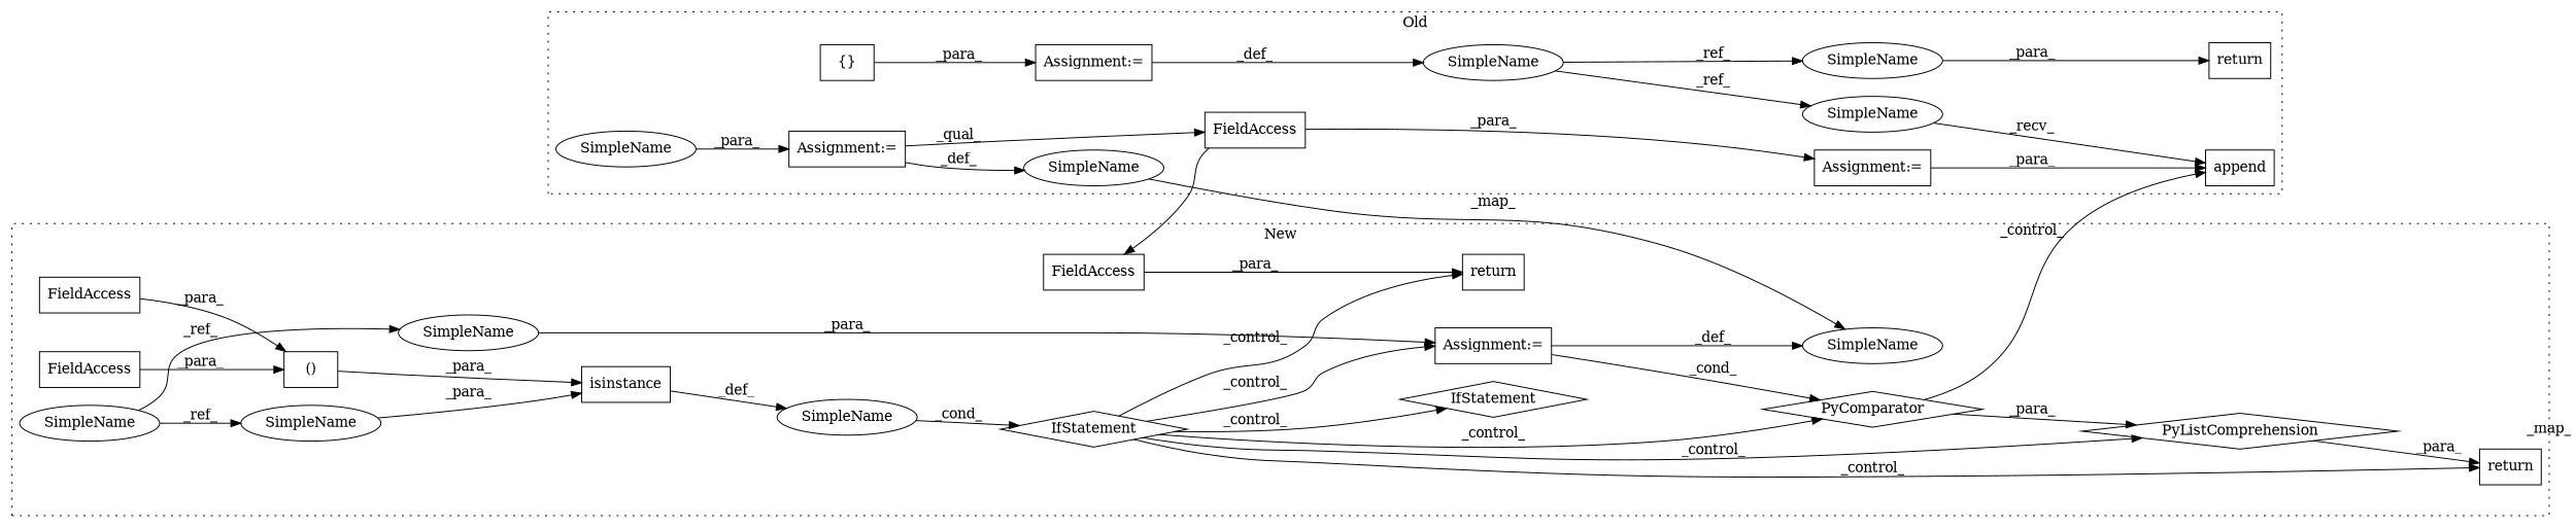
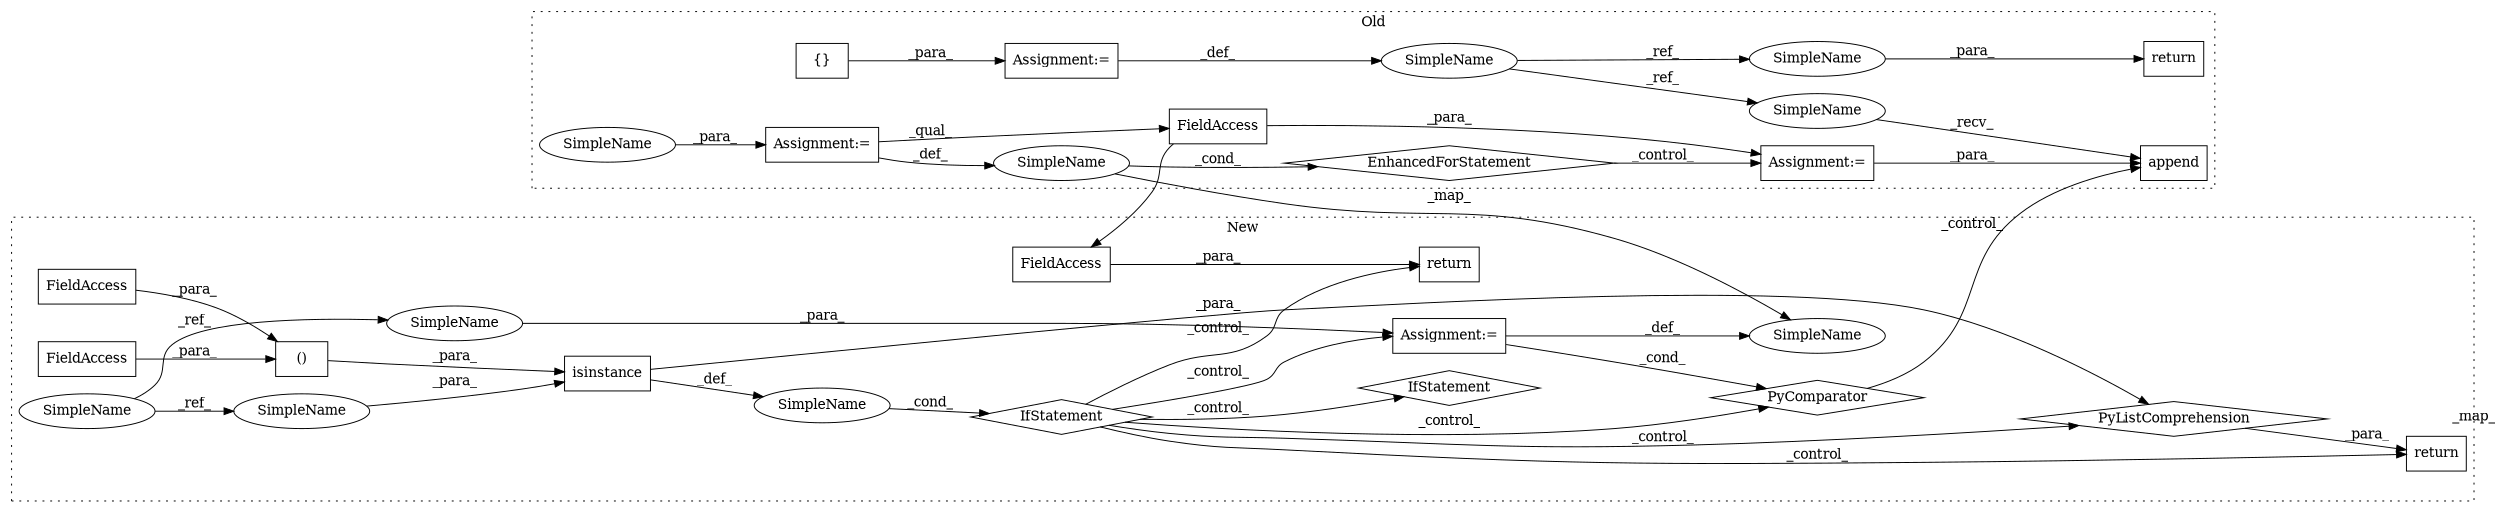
  digraph {
    rankdir=LR
    node [a=42 l=6 s=10661 shape=box]
    n1 [a=32 l="7,1" label=append s="9990,10000"]
+   n2 [a=70 l="53,2" label=EnhancedForStatement s="9837,9910" shape=diamond]
    n3 [a=7 l="53,2" label="Assignment:=" s="9837,9910"]
    n4 [a=7 l=1 label="Assignment:=" s=9815]
    n5 [a=4 l=2 label="{}" s=9829]
    n6 [a=41 l=7 label=return s=10013]
    n7 [l=9 label=SimpleName s=9806 shape=ellipse]
    n8 [l=3 label=SimpleName s=9898 shape=ellipse]
    n9 [a=7 l=1 label="Assignment:=" s=9923]
    n10 [a=22 l=48 label=FieldAccess s=9924]
    n11 [l=9 label=SimpleName s=9980 shape=ellipse]
    n12 [l=9 label=SimpleName s=10020 shape=ellipse]
    n13 [label=SimpleName s=9904 shape=ellipse]
    n14 [a=32 l="11,2" label=isinstance s="10480,10533"]
    n15 [a=25 l="4,2" label=IfStatement s="10476,10535" shape=diamond]
    n16 [a=7 l=24 label="Assignment:="]
    n17 [label=SimpleName shape=ellipse l="" s=""]
    n18 [a=25 l=24 label=IfStatement shape=diamond]
    n19 [a=109 l=128 label=PyListComprehension s=10565 shape=diamond]
    n20 [a=113 l=24 label=PyComparator shape=diamond]
    n21 [a=41 l=20 label=return s=10545]
    n22 [a=106 l=30 label="()" s=10503]
    n23 [a=22 l=4 label=FieldAccess s=10503]
    n24 [a=22 l=13 label=FieldAccess s=10520]
    n25 [a=41 l=7 label=return s=10699]
    n26 [l=3 label=SimpleName s=10664 shape=ellipse]
    n27 [label=SimpleName s=10451 shape=ellipse]
    n28 [a=22 l=51 label=FieldAccess s=10706]
    n29 [label=SimpleName s=10491 shape=ellipse]
    n30 [label=SimpleName s=10670 shape=ellipse]
    subgraph cluster_1 {
      label=Old
      style=dotted
      n1
+     n2
      n3
      n4
      n5
      n6
      n7
      n8
      n9
      n10
      n11
      n12
      n13
    }
    subgraph cluster_2 {
      label=New
      style=dotted
      n14
      n15
      n16
      n17
      n18
      n19
      n20
      n21
      n22
      n23
      n24
      n25
      n26
      n27
      n28
      n29
      n30
    }
+   n2 -> n9 [label=_control_]
    n3 -> n8 [label=_def_]
    n3 -> n10 [label=_qual_]
    n4 -> n7 [label=_def_]
    n5 -> n4 [label=_para_]
    n7 -> n11 [label=_ref_]
    n7 -> n12 [label=_ref_]
+   n8 -> n2 [label=_cond_]
    n8 -> n26 [label=_map_]
    n9 -> n1 [label=_para_]
    n10 -> n9 [label=_para_]
    n10 -> n28 [label=_map_]
    n11 -> n1 [label=_recv_]
    n12 -> n6 [label=_para_]
    n13 -> n3 [label=_para_]
    n14 -> n17 [label=_def_]
    n15 -> n16 [label=_control_]
    n15 -> n18 [label=_control_]
    n15 -> n19 [label=_control_]
    n15 -> n20 [label=_control_]
    n15 -> n21 [label=_control_]
    n15 -> n25 [label=_control_]
    n16 -> n20 [label=_cond_]
    n16 -> n26 [label=_def_]
    n17 -> n15 [label=_cond_]
    n19 -> n21 [label=_para_]
    n20 -> n1 [label=_control_]
-   n20 -> n19 [label=_para_]
+   n14 -> n19 [label=_para_]
    n22 -> n14 [label=_para_]
    n23 -> n22 [label=_para_]
    n24 -> n22 [label=_para_]
    n27 -> n29 [label=_ref_]
    n27 -> n30 [label=_ref_]
    n28 -> n25 [label=_para_]
    n29 -> n14 [label=_para_]
    n30 -> n16 [label=_para_]
  }
